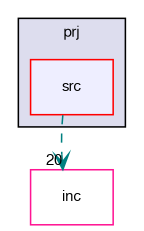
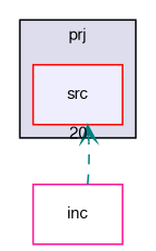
  digraph {
    compound=true
    node [fontname=FreeSans fontsize=10 shape=box]
    n1 [fillcolor="#eeeeff" label=src pencolor=black style=filled color=red]
    n2 [label=inc color=deeppink]
    subgraph cluster_1 {
      bgcolor="#ddddee"
      fontname=FreeSans
      fontsize=10
      label=prj
      pencolor=black
      n1
    }
-   n1 -> n2 [headlabel=20 labeldistance=1.5 labelfontname=FreeSans labelfontsize=10 color=teal style=dashed arrowhead=vee]
+   n2 -> n1 [headlabel=20 labeldistance=1.5 labelfontname=FreeSans labelfontsize=10 color=teal style=dashed arrowhead=vee]
  }
